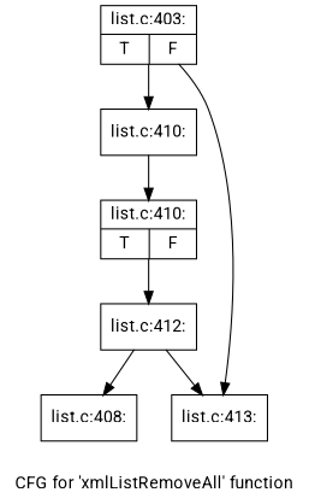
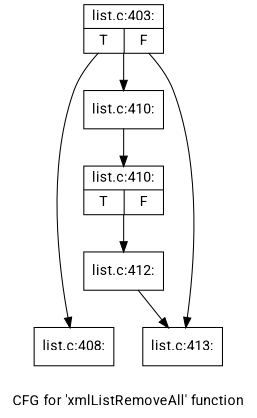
  digraph {
    fontname=Roboto
    label="CFG for 'xmlListRemoveAll' function"
    node [fontname=Roboto shape=record]
    edge [fontname=Roboto]
    n1 [label="{list.c:403:|{<s0>T|<s1>F}}"]
    n2 [label="{list.c:408:}"]
    n3 [label="{list.c:410:}"]
    n4 [label="{list.c:413:}"]
    n5 [label="{list.c:410:|{<s0>T|<s1>F}}"]
    n6 [label="{list.c:412:}"]
-   n6 -> n2
+   n1 -> n2
    n1 -> n3
    n1 -> n4
    n3 -> n5
    n5 -> n6
    n6 -> n4
  }
